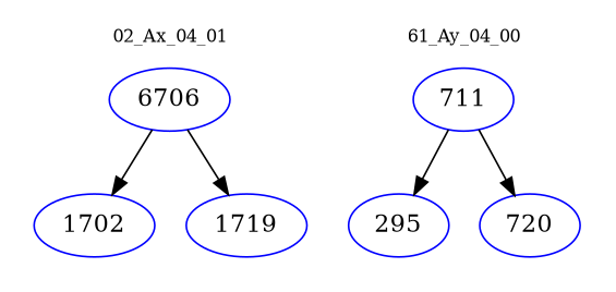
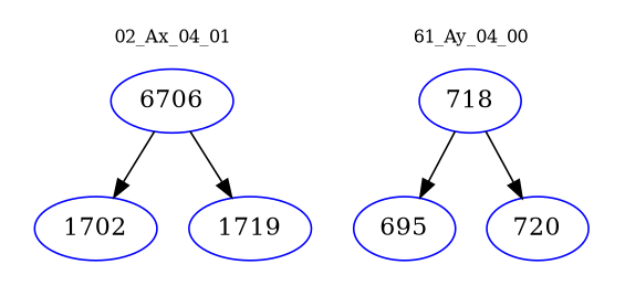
  digraph {
    node [color=blue]
    edge [color=black]
    n1 [label=6706]
    n2 [label=1702]
    n3 [label=1719]
-   n4 [label=711]
-   n5 [label=295]
+   n4 [label=718]
+   n5 [label=695]
    n6 [label=720]
    subgraph cluster_1 {
      color=white
      fontsize=10
      label="02_Ax_04_01"
      n1
      n2
      n3
    }
    subgraph cluster_2 {
      color=white
      fontsize=10
      label="61_Ay_04_00"
      n4
      n5
      n6
    }
    n1 -> n2
    n1 -> n3
    n4 -> n5
    n4 -> n6
  }
